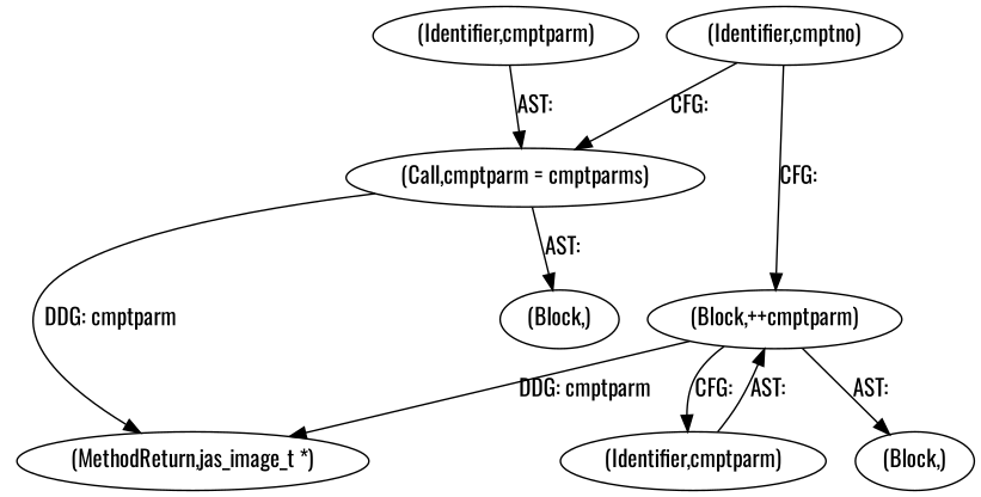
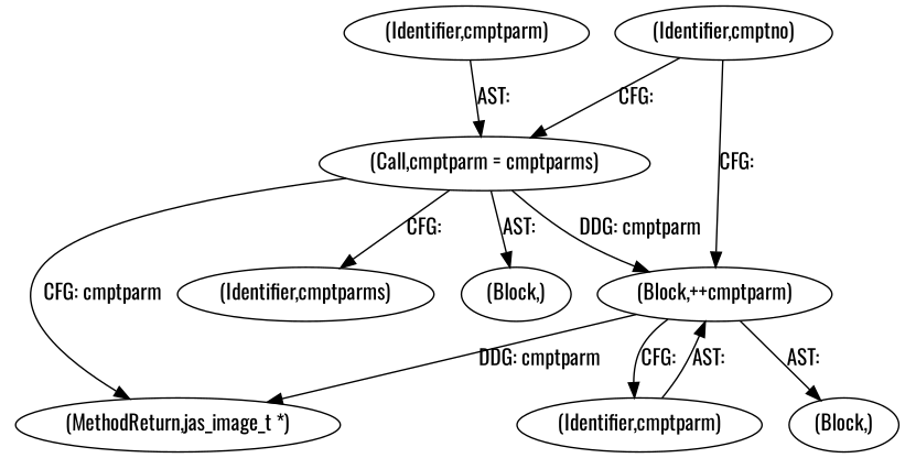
  digraph {
    fontname=Oswald
    node [fontname=Oswald]
    edge [fontname=Oswald]
    n1 [label="(Block,++cmptparm)"]
    n2 [label="(Block,)"]
    n3 [label="(MethodReturn,jas_image_t *)"]
    n4 [label="(Identifier,cmptparm)"]
    n5 [label="(Call,cmptparm = cmptparms)"]
+   n6 [label="(Identifier,cmptparms)"]
    n7 [label="(Block,)"]
    n8 [label="(Identifier,cmptparm)"]
    n9 [label="(Identifier,cmptno)"]
    n1 -> n2 [label="AST: "]
    n1 -> n3 [label="DDG: cmptparm"]
    n1 -> n4 [label="CFG: "]
    n4 -> n1 [label="AST: "]
-   n5 -> n3 [label="DDG: cmptparm"]
+   n5 -> n1 [label="DDG: cmptparm"]
+   n5 -> n3 [label="CFG: cmptparm"]
+   n5 -> n6 [label="CFG: "]
    n5 -> n7 [label="AST: "]
    n8 -> n5 [label="AST: "]
    n9 -> n1 [label="CFG: "]
    n9 -> n5 [label="CFG: "]
  }
